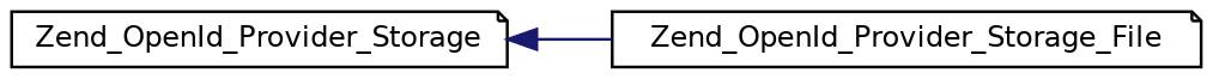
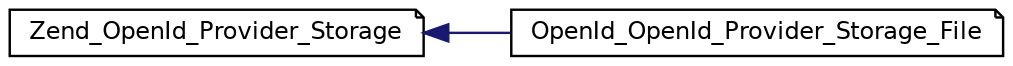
  digraph {
    rankdir=LR
    node [color=black fillcolor=white fontname=Helvetica fontsize=10 shape=note style=filled]
    n1 [height=0.2 label=Zend_OpenId_Provider_Storage width=0.4]
-   n2 [height=0.2 label=Zend_OpenId_Provider_Storage_File width=0.4]
+   n2 [height=0.2 label=OpenId_OpenId_Provider_Storage_File width=0.4]
    n1 -> n2 [color=midnightblue dir=back fontname=Helvetica fontsize=10 labelfontname=Helvetica labelfontsize=10 style=solid]
  }
